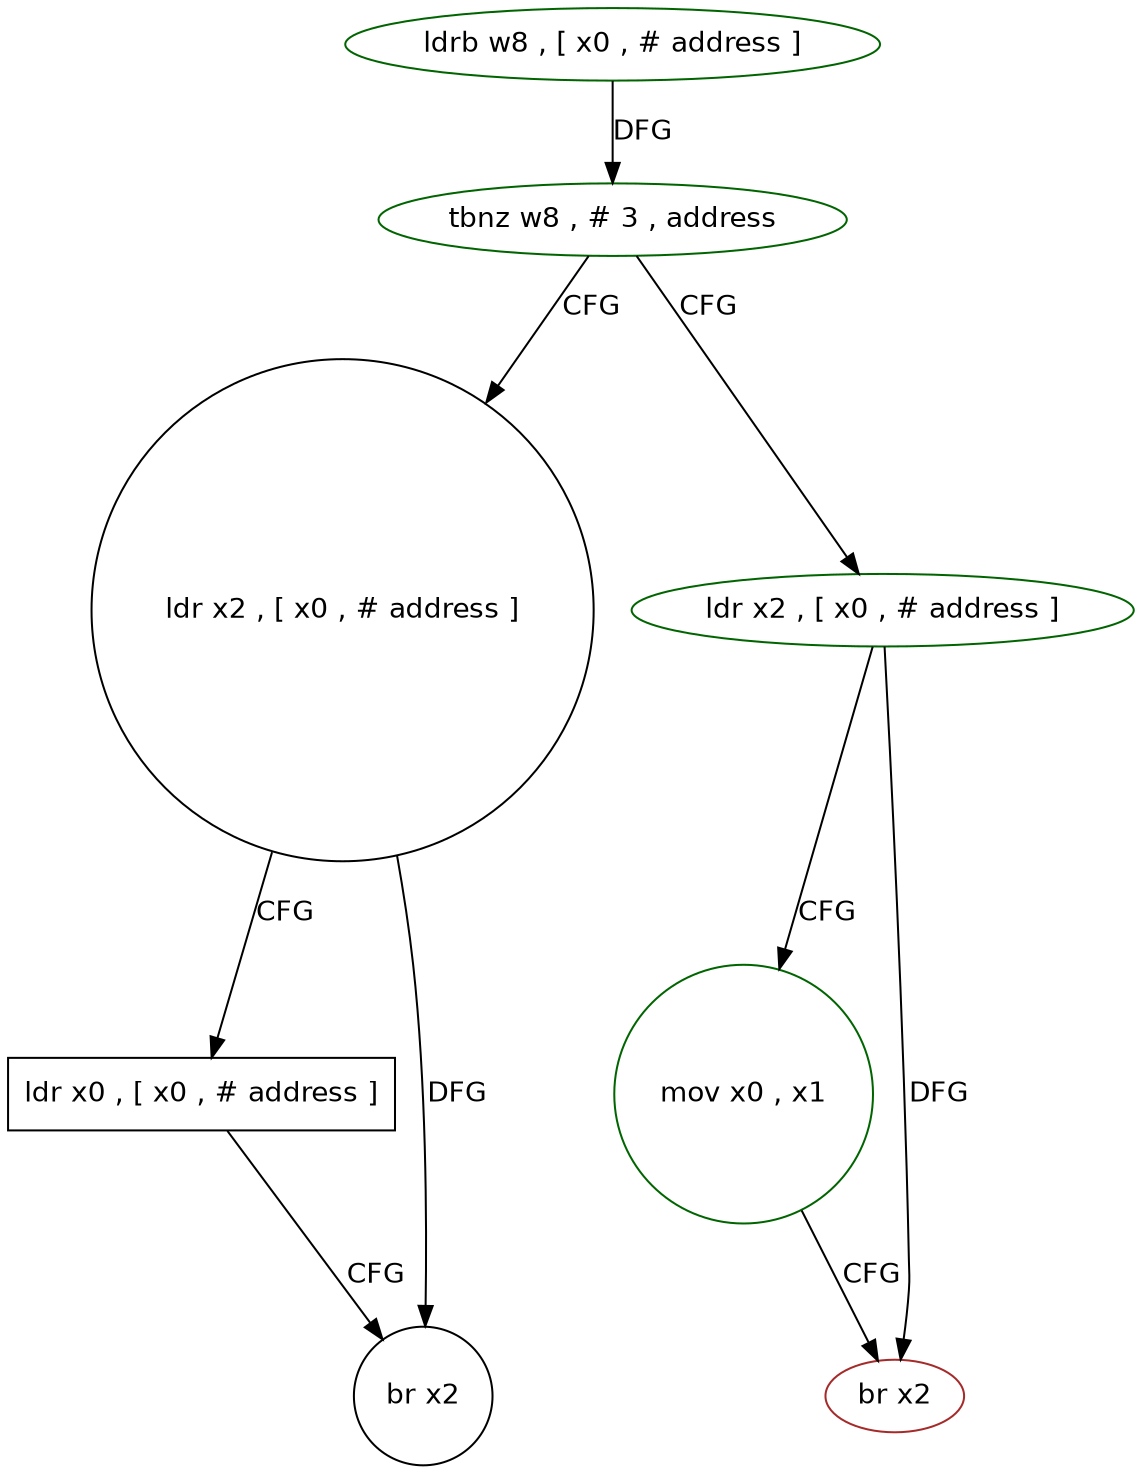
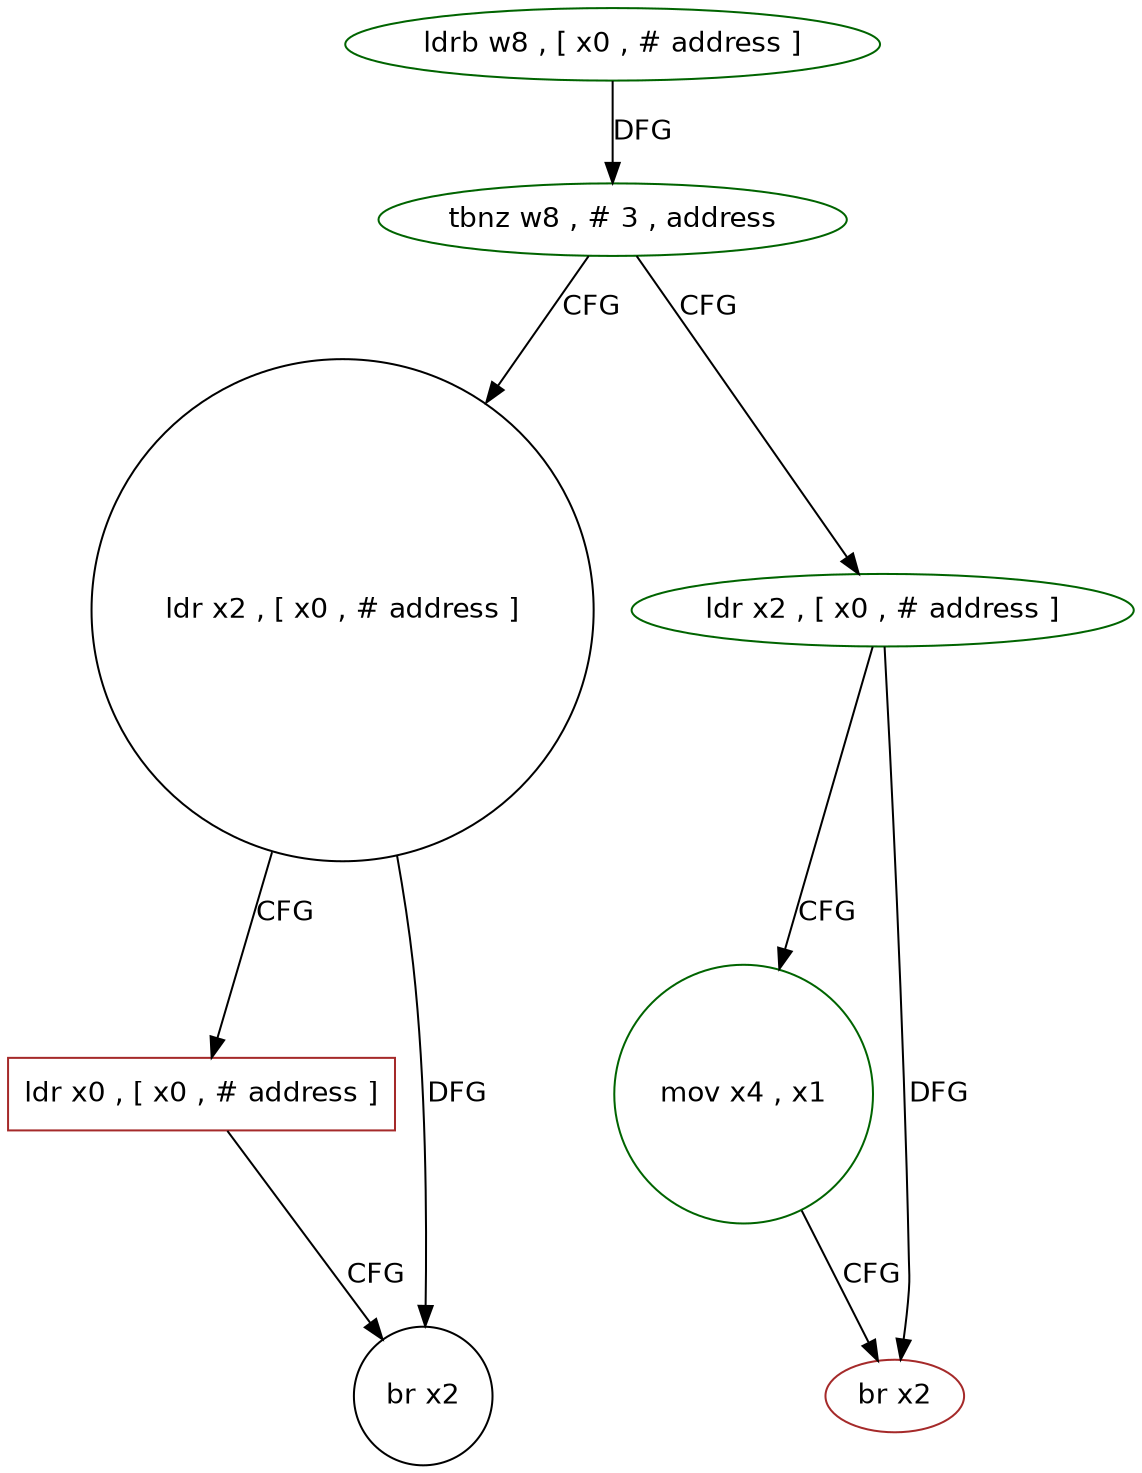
  digraph {
    fontname="DejaVu Sans"
    node [color=darkgreen fontname="DejaVu Sans" shape=ellipse]
    edge [fontname="DejaVu Sans"]
    n1 [label="ldrb w8 , [ x0 , # address ]"]
    n2 [label="tbnz w8 , # 3 , address"]
    n3 [color=black label="ldr x2 , [ x0 , # address ]" shape=circle]
    n4 [label="ldr x2 , [ x0 , # address ]"]
-   n5 [color=black label="ldr x0 , [ x0 , # address ]" shape=box]
+   n5 [color=brown label="ldr x0 , [ x0 , # address ]" shape=box]
    n6 [color=black label="br x2" shape=circle]
-   n7 [label="mov x0 , x1" shape=circle]
+   n7 [label="mov x4 , x1" shape=circle]
    n8 [color=brown label="br x2"]
    n1 -> n2 [label=DFG]
    n2 -> n3 [label=CFG]
    n2 -> n4 [label=CFG]
    n3 -> n5 [label=CFG]
    n3 -> n6 [label=DFG]
    n4 -> n7 [label=CFG]
    n4 -> n8 [label=DFG]
    n5 -> n6 [label=CFG]
    n7 -> n8 [label=CFG]
  }
